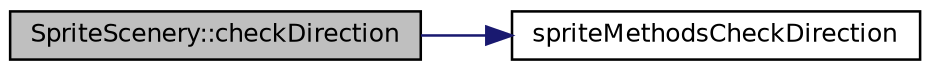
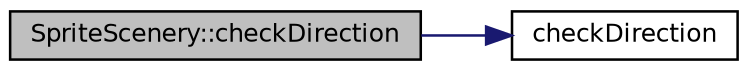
  digraph {
    rankdir=LR
    node [color=black fontname=Helvetica fontsize=10 shape=record style=filled]
    n1 [fillcolor=grey75 fontcolor=black height=0.2 label="SpriteScenery::checkDirection" width=0.4]
-   n2 [fillcolor=white height=0.2 label=spriteMethodsCheckDirection width=0.4]
+   n2 [fillcolor=white height=0.2 label=checkDirection width=0.4]
    n1 -> n2 [color=midnightblue fontname=Helvetica fontsize=10 labelfontname=Helvetica labelfontsize=10 style=solid]
  }
